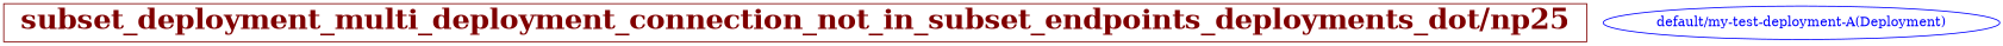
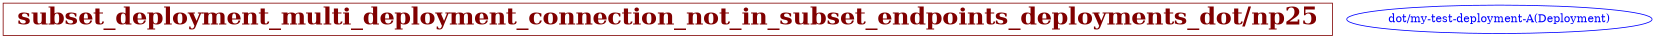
  digraph {
    n1 [color=webmaroon fontcolor=webmaroon fontsize=30 label=< <B>subset_deployment_multi_deployment_connection_not_in_subset_endpoints_deployments_dot/np25</B> > shape=box]
-   n2 [color=blue fontcolor=blue label="default/my-test-deployment-A(Deployment)"]
+   n2 [color=blue fontcolor=blue label="dot/my-test-deployment-A(Deployment)"]
  }
